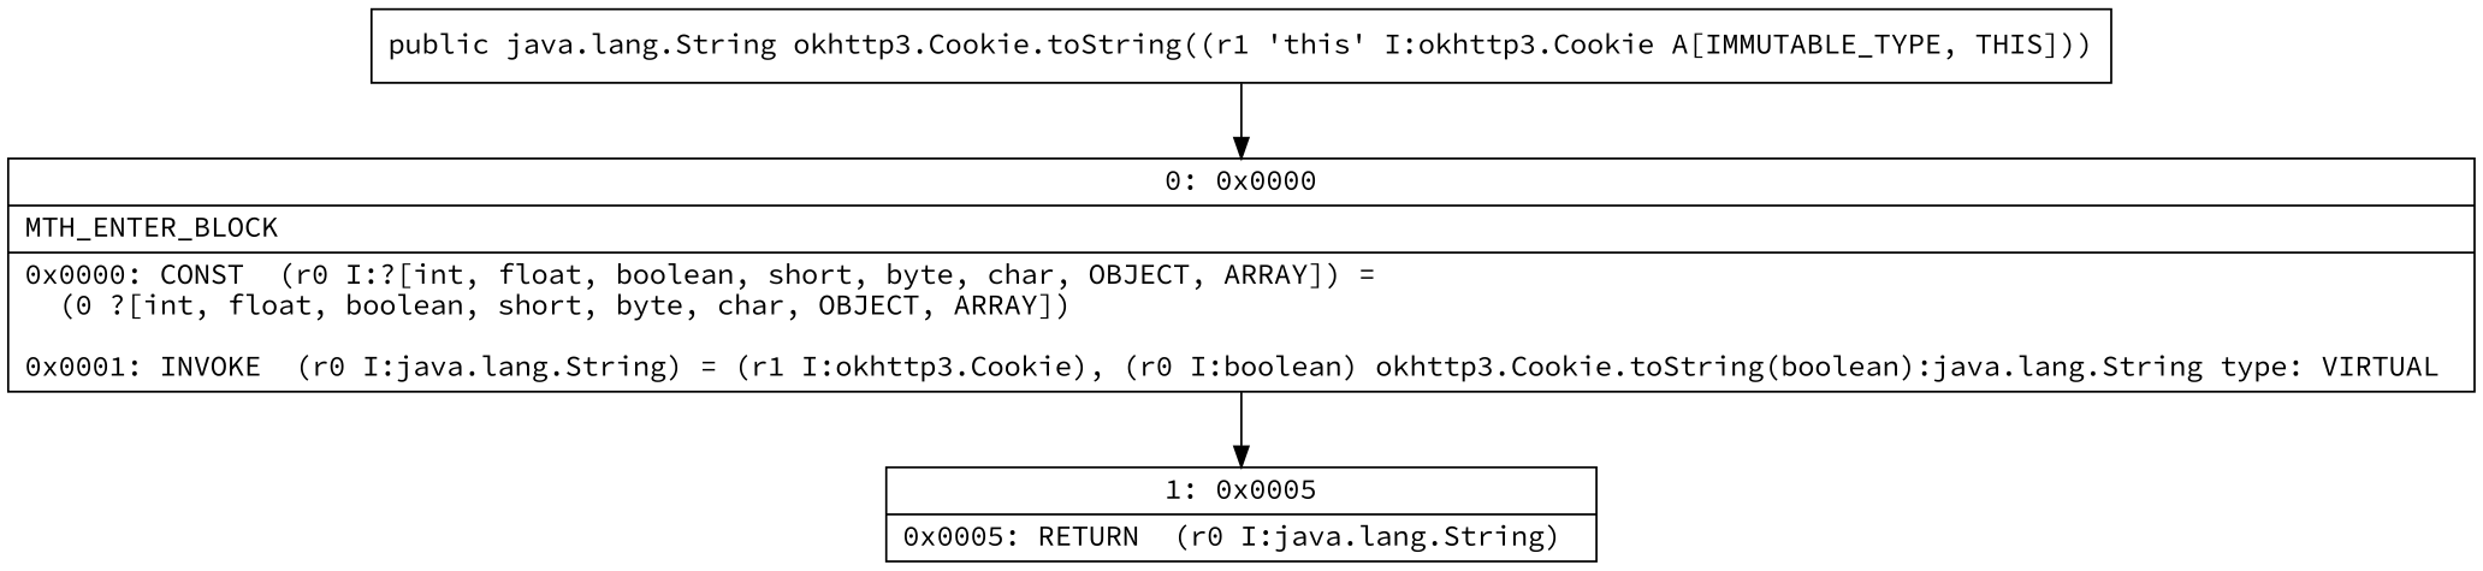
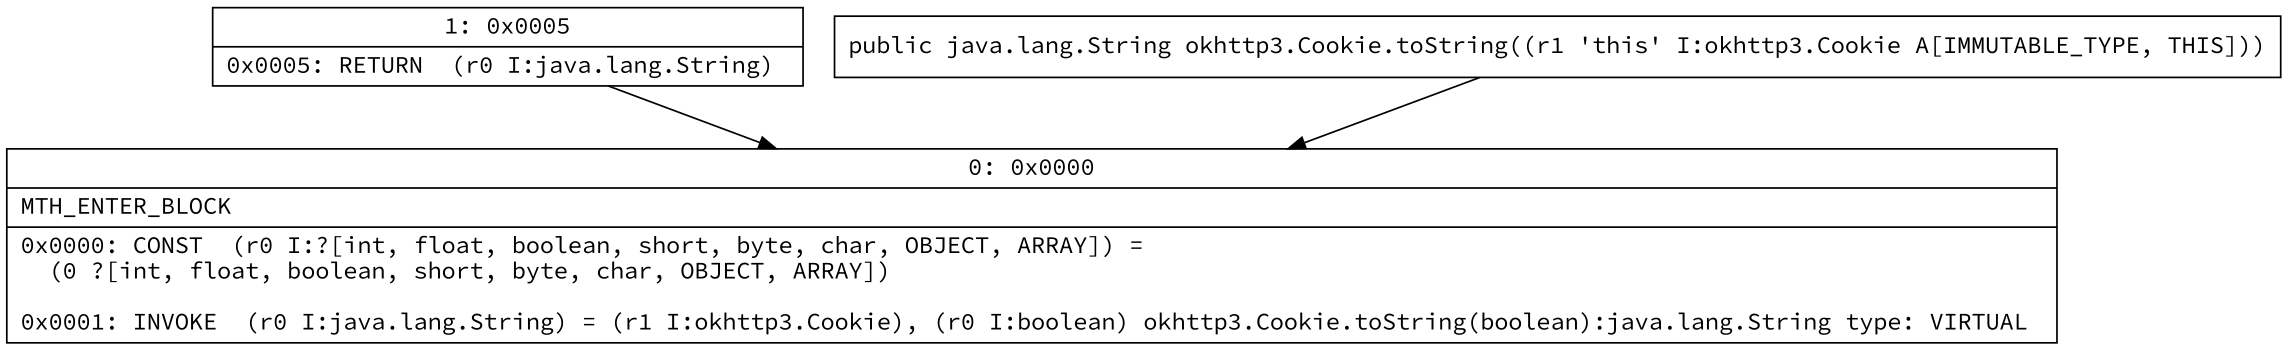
  digraph {
    fontname="Source Code Pro"
    node [shape=record fontname="Source Code Pro"]
    edge [fontname="Source Code Pro"]
    n1 [label="{0\:\ 0x0000|MTH_ENTER_BLOCK\l|0x0000: CONST  (r0 I:?[int, float, boolean, short, byte, char, OBJECT, ARRAY]) = \l  (0 ?[int, float, boolean, short, byte, char, OBJECT, ARRAY])\l \l0x0001: INVOKE  (r0 I:java.lang.String) = (r1 I:okhttp3.Cookie), (r0 I:boolean) okhttp3.Cookie.toString(boolean):java.lang.String type: VIRTUAL \l}"]
    n2 [label="{1\:\ 0x0005|0x0005: RETURN  (r0 I:java.lang.String) \l}"]
    n3 [label="{public java.lang.String okhttp3.Cookie.toString((r1 'this' I:okhttp3.Cookie A[IMMUTABLE_TYPE, THIS])) }"]
-   n1 -> n2
+   n2 -> n1
    n3 -> n1
  }
